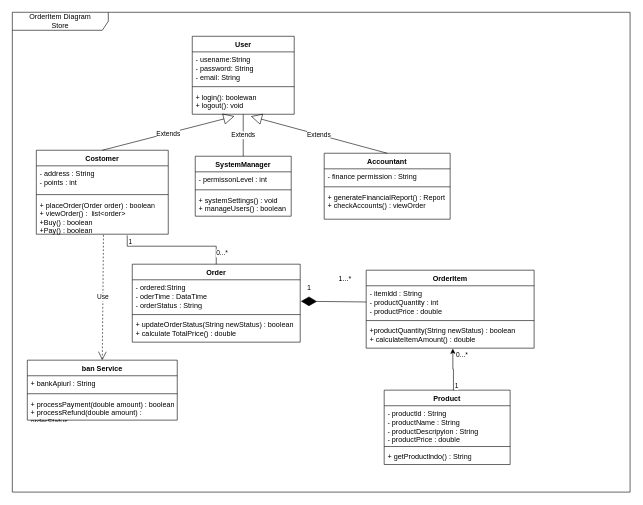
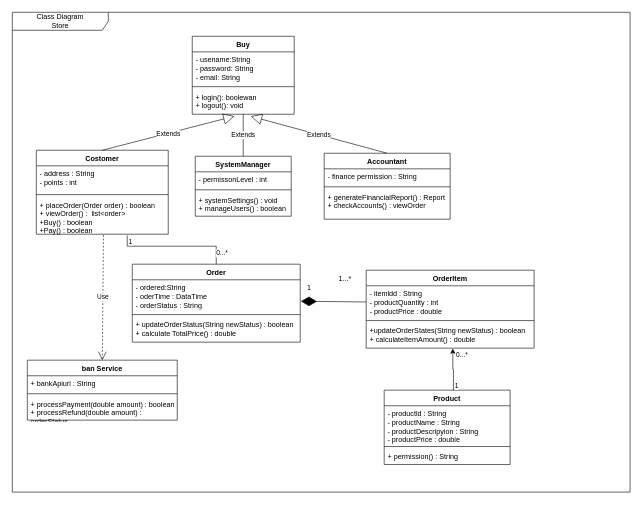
  <mxCell id="0" />
  <mxCell id="1" parent="0" />
  <mxCell id="2" value="Costomer&lt;div&gt;&lt;br&gt;&lt;/div&gt;" style="swimlane;fontStyle=1;align=center;verticalAlign=top;childLayout=stackLayout;horizontal=1;startSize=26;horizontalStack=0;resizeParent=1;resizeParentMax=0;resizeLast=0;collapsible=1;marginBottom=0;whiteSpace=wrap;html=1;" parent="1" vertex="1"><mxGeometry x="60" y="250" width="220" height="140" as="geometry" /></mxCell>
  <mxCell id="3" value="- address : String&lt;div&gt;- points : int&amp;nbsp;&lt;/div&gt;" style="text;strokeColor=none;fillColor=none;align=left;verticalAlign=top;spacingLeft=4;spacingRight=4;overflow=hidden;rotatable=0;points=[[0,0.5],[1,0.5]];portConstraint=eastwest;whiteSpace=wrap;html=1;" parent="2" vertex="1"><mxGeometry y="26" width="220" height="44" as="geometry" /></mxCell>
  <mxCell id="4" value="" style="line;strokeWidth=1;fillColor=none;align=left;verticalAlign=middle;spacingTop=-1;spacingLeft=3;spacingRight=3;rotatable=0;labelPosition=right;points=[];portConstraint=eastwest;strokeColor=inherit;" parent="2" vertex="1"><mxGeometry y="70" width="220" height="8" as="geometry" /></mxCell>
  <mxCell id="5" value="+ placeOrder(Order order) : boolean&lt;div&gt;+ viewOrder() : &amp;nbsp;list&amp;lt;order&amp;gt;&lt;/div&gt;&lt;div&gt;+Buy() : boolean&lt;/div&gt;&lt;div&gt;+Pay() : boolean&lt;/div&gt;" style="text;strokeColor=none;fillColor=none;align=left;verticalAlign=top;spacingLeft=4;spacingRight=4;overflow=hidden;rotatable=0;points=[[0,0.5],[1,0.5]];portConstraint=eastwest;whiteSpace=wrap;html=1;" parent="2" vertex="1"><mxGeometry y="78" width="220" height="62" as="geometry" /></mxCell>
- <mxCell id="6" value="OrderItem Diagram&lt;div&gt;Store&lt;/div&gt;" style="shape=umlFrame;whiteSpace=wrap;html=1;pointerEvents=0;recursiveResize=0;container=1;collapsible=0;width=160;" parent="1" vertex="1"><mxGeometry x="20" y="20" width="1030" height="800" as="geometry" /></mxCell>
+ <mxCell id="6" value="Class Diagram&lt;div&gt;Store&lt;/div&gt;" style="shape=umlFrame;whiteSpace=wrap;html=1;pointerEvents=0;recursiveResize=0;container=1;collapsible=0;width=160;" parent="1" vertex="1"><mxGeometry x="20" y="20" width="1030" height="800" as="geometry" /></mxCell>
  <mxCell id="7" value="Accountant" style="swimlane;fontStyle=1;align=center;verticalAlign=top;childLayout=stackLayout;horizontal=1;startSize=26;horizontalStack=0;resizeParent=1;resizeParentMax=0;resizeLast=0;collapsible=1;marginBottom=0;whiteSpace=wrap;html=1;" parent="6" vertex="1"><mxGeometry x="520" y="235" width="210" height="110" as="geometry" /></mxCell>
  <mxCell id="8" value="- finance permission : String" style="text;strokeColor=none;fillColor=none;align=left;verticalAlign=top;spacingLeft=4;spacingRight=4;overflow=hidden;rotatable=0;points=[[0,0.5],[1,0.5]];portConstraint=eastwest;whiteSpace=wrap;html=1;" parent="7" vertex="1"><mxGeometry y="26" width="210" height="26" as="geometry" /></mxCell>
  <mxCell id="9" value="" style="line;strokeWidth=1;fillColor=none;align=left;verticalAlign=middle;spacingTop=-1;spacingLeft=3;spacingRight=3;rotatable=0;labelPosition=right;points=[];portConstraint=eastwest;strokeColor=inherit;" parent="7" vertex="1"><mxGeometry y="52" width="210" height="8" as="geometry" /></mxCell>
  <mxCell id="10" value="+ generateFinancialReport() : Report&lt;div&gt;+ checkAccounts() : viewOrder&lt;/div&gt;" style="text;strokeColor=none;fillColor=none;align=left;verticalAlign=top;spacingLeft=4;spacingRight=4;overflow=hidden;rotatable=0;points=[[0,0.5],[1,0.5]];portConstraint=eastwest;whiteSpace=wrap;html=1;" parent="7" vertex="1"><mxGeometry y="60" width="210" height="50" as="geometry" /></mxCell>
  <mxCell id="11" value="SystemManager&lt;div&gt;&lt;br&gt;&lt;/div&gt;" style="swimlane;fontStyle=1;align=center;verticalAlign=top;childLayout=stackLayout;horizontal=1;startSize=26;horizontalStack=0;resizeParent=1;resizeParentMax=0;resizeLast=0;collapsible=1;marginBottom=0;whiteSpace=wrap;html=1;" parent="6" vertex="1"><mxGeometry x="305" y="240" width="160" height="100" as="geometry" /></mxCell>
  <mxCell id="12" value="- permissonLevel : int" style="text;strokeColor=none;fillColor=none;align=left;verticalAlign=top;spacingLeft=4;spacingRight=4;overflow=hidden;rotatable=0;points=[[0,0.5],[1,0.5]];portConstraint=eastwest;whiteSpace=wrap;html=1;" parent="11" vertex="1"><mxGeometry y="26" width="160" height="26" as="geometry" /></mxCell>
  <mxCell id="13" value="" style="line;strokeWidth=1;fillColor=none;align=left;verticalAlign=middle;spacingTop=-1;spacingLeft=3;spacingRight=3;rotatable=0;labelPosition=right;points=[];portConstraint=eastwest;strokeColor=inherit;" parent="11" vertex="1"><mxGeometry y="52" width="160" height="8" as="geometry" /></mxCell>
  <mxCell id="14" value="+ systemSettings() : void&lt;div&gt;+ manageUsers() : boolean&amp;nbsp;&lt;/div&gt;" style="text;strokeColor=none;fillColor=none;align=left;verticalAlign=top;spacingLeft=4;spacingRight=4;overflow=hidden;rotatable=0;points=[[0,0.5],[1,0.5]];portConstraint=eastwest;whiteSpace=wrap;html=1;" parent="11" vertex="1"><mxGeometry y="60" width="160" height="40" as="geometry" /></mxCell>
- <mxCell id="15" value="User" style="swimlane;fontStyle=1;align=center;verticalAlign=top;childLayout=stackLayout;horizontal=1;startSize=26;horizontalStack=0;resizeParent=1;resizeParentMax=0;resizeLast=0;collapsible=1;marginBottom=0;whiteSpace=wrap;html=1;" parent="6" vertex="1"><mxGeometry x="300" y="40" width="170" height="130" as="geometry" /></mxCell>
+ <mxCell id="15" value="Buy" style="swimlane;fontStyle=1;align=center;verticalAlign=top;childLayout=stackLayout;horizontal=1;startSize=26;horizontalStack=0;resizeParent=1;resizeParentMax=0;resizeLast=0;collapsible=1;marginBottom=0;whiteSpace=wrap;html=1;" parent="6" vertex="1"><mxGeometry x="300" y="40" width="170" height="130" as="geometry" /></mxCell>
  <mxCell id="16" value="- usename:String&lt;div&gt;- password: String &amp;nbsp;&lt;div&gt;- email: String&lt;/div&gt;&lt;/div&gt;&lt;div&gt;&lt;br&gt;&lt;/div&gt;" style="text;strokeColor=none;fillColor=none;align=left;verticalAlign=top;spacingLeft=4;spacingRight=4;overflow=hidden;rotatable=0;points=[[0,0.5],[1,0.5]];portConstraint=eastwest;whiteSpace=wrap;html=1;" parent="15" vertex="1"><mxGeometry y="26" width="170" height="54" as="geometry" /></mxCell>
  <mxCell id="17" value="" style="line;strokeWidth=1;fillColor=none;align=left;verticalAlign=middle;spacingTop=-1;spacingLeft=3;spacingRight=3;rotatable=0;labelPosition=right;points=[];portConstraint=eastwest;strokeColor=inherit;" parent="15" vertex="1"><mxGeometry y="80" width="170" height="8" as="geometry" /></mxCell>
  <mxCell id="18" value="+ login(): boolewan&lt;div&gt;+ logout(): void &amp;nbsp;&lt;/div&gt;" style="text;strokeColor=none;fillColor=none;align=left;verticalAlign=top;spacingLeft=4;spacingRight=4;overflow=hidden;rotatable=0;points=[[0,0.5],[1,0.5]];portConstraint=eastwest;whiteSpace=wrap;html=1;" parent="15" vertex="1"><mxGeometry y="88" width="170" height="42" as="geometry" /></mxCell>
  <mxCell id="19" value="Extends" style="endArrow=block;endSize=16;endFill=0;html=1;rounded=0;entryX=0.414;entryY=1.078;entryDx=0;entryDy=0;entryPerimeter=0;" parent="6" target="18" edge="1"><mxGeometry width="160" relative="1" as="geometry"><mxPoint x="150" y="230" as="sourcePoint" /><mxPoint x="310" y="230" as="targetPoint" /></mxGeometry></mxCell>
  <mxCell id="20" value="Extends" style="endArrow=none;endSize=16;endFill=0;html=1;rounded=0;exitX=0.5;exitY=0;exitDx=0;exitDy=0;" parent="6" source="11" target="18" edge="1"><mxGeometry width="160" relative="1" as="geometry"><mxPoint x="313" y="240" as="sourcePoint" /><mxPoint x="473" y="240" as="targetPoint" /></mxGeometry></mxCell>
  <mxCell id="21" value="Extends" style="endArrow=block;endSize=16;endFill=0;html=1;rounded=0;entryX=0.557;entryY=1.01;entryDx=0;entryDy=0;entryPerimeter=0;exitX=0.5;exitY=0;exitDx=0;exitDy=0;" parent="6" source="7" edge="1"><mxGeometry width="160" relative="1" as="geometry"><mxPoint x="610" y="230" as="sourcePoint" /><mxPoint x="397.69" y="173.42" as="targetPoint" /></mxGeometry></mxCell>
  <mxCell id="22" value="ban Service" style="swimlane;fontStyle=1;align=center;verticalAlign=top;childLayout=stackLayout;horizontal=1;startSize=26;horizontalStack=0;resizeParent=1;resizeParentMax=0;resizeLast=0;collapsible=1;marginBottom=0;whiteSpace=wrap;html=1;" parent="6" vertex="1"><mxGeometry x="25" y="580" width="250" height="100" as="geometry" /></mxCell>
  <mxCell id="23" value="+ bankApiurl : String" style="text;strokeColor=none;fillColor=none;align=left;verticalAlign=top;spacingLeft=4;spacingRight=4;overflow=hidden;rotatable=0;points=[[0,0.5],[1,0.5]];portConstraint=eastwest;whiteSpace=wrap;html=1;" parent="22" vertex="1"><mxGeometry y="26" width="250" height="26" as="geometry" /></mxCell>
  <mxCell id="24" value="" style="line;strokeWidth=1;fillColor=none;align=left;verticalAlign=middle;spacingTop=-1;spacingLeft=3;spacingRight=3;rotatable=0;labelPosition=right;points=[];portConstraint=eastwest;strokeColor=inherit;" parent="22" vertex="1"><mxGeometry y="52" width="250" height="8" as="geometry" /></mxCell>
  <mxCell id="25" value="+ processPayment(double amount) : boolean&lt;div&gt;+ processRefund(double amount) : orderStatus&lt;/div&gt;" style="text;strokeColor=none;fillColor=none;align=left;verticalAlign=top;spacingLeft=4;spacingRight=4;overflow=hidden;rotatable=0;points=[[0,0.5],[1,0.5]];portConstraint=eastwest;whiteSpace=wrap;html=1;" parent="22" vertex="1"><mxGeometry y="60" width="250" height="40" as="geometry" /></mxCell>
  <mxCell id="26" value="Order" style="swimlane;fontStyle=1;align=center;verticalAlign=top;childLayout=stackLayout;horizontal=1;startSize=26;horizontalStack=0;resizeParent=1;resizeParentMax=0;resizeLast=0;collapsible=1;marginBottom=0;whiteSpace=wrap;html=1;" parent="6" vertex="1"><mxGeometry x="200" y="420" width="280" height="130" as="geometry" /></mxCell>
  <mxCell id="27" value="- ordered:String&lt;div&gt;- oderTime : DataTime&lt;/div&gt;&lt;div&gt;- orderStatus : String&lt;/div&gt;" style="text;strokeColor=none;fillColor=none;align=left;verticalAlign=top;spacingLeft=4;spacingRight=4;overflow=hidden;rotatable=0;points=[[0,0.5],[1,0.5]];portConstraint=eastwest;whiteSpace=wrap;html=1;" parent="26" vertex="1"><mxGeometry y="26" width="280" height="54" as="geometry" /></mxCell>
  <mxCell id="28" value="" style="line;strokeWidth=1;fillColor=none;align=left;verticalAlign=middle;spacingTop=-1;spacingLeft=3;spacingRight=3;rotatable=0;labelPosition=right;points=[];portConstraint=eastwest;strokeColor=inherit;" parent="26" vertex="1"><mxGeometry y="80" width="280" height="8" as="geometry" /></mxCell>
  <mxCell id="29" value="+ updateOrderStatus(String newStatus) : boolean&lt;div&gt;+ calculate TotalPrice() : double&lt;/div&gt;" style="text;strokeColor=none;fillColor=none;align=left;verticalAlign=top;spacingLeft=4;spacingRight=4;overflow=hidden;rotatable=0;points=[[0,0.5],[1,0.5]];portConstraint=eastwest;whiteSpace=wrap;html=1;" parent="26" vertex="1"><mxGeometry y="88" width="280" height="42" as="geometry" /></mxCell>
  <mxCell id="30" style="edgeStyle=orthogonalEdgeStyle;rounded=0;orthogonalLoop=1;jettySize=auto;html=1;exitX=1;exitY=0.5;exitDx=0;exitDy=0;" parent="26" source="27" target="27" edge="1"><mxGeometry relative="1" as="geometry" /></mxCell>
  <mxCell id="31" value="Product" style="swimlane;fontStyle=1;align=center;verticalAlign=top;childLayout=stackLayout;horizontal=1;startSize=26;horizontalStack=0;resizeParent=1;resizeParentMax=0;resizeLast=0;collapsible=1;marginBottom=0;whiteSpace=wrap;html=1;" parent="6" vertex="1"><mxGeometry x="620" y="630" width="210" height="124" as="geometry" /></mxCell>
  <mxCell id="32" value="- productld : String&lt;div&gt;- productName : String&lt;/div&gt;&lt;div&gt;- productDescripyion : String&lt;/div&gt;&lt;div&gt;- productPrice : double&lt;/div&gt;" style="text;strokeColor=none;fillColor=none;align=left;verticalAlign=top;spacingLeft=4;spacingRight=4;overflow=hidden;rotatable=0;points=[[0,0.5],[1,0.5]];portConstraint=eastwest;whiteSpace=wrap;html=1;" parent="31" vertex="1"><mxGeometry y="26" width="210" height="64" as="geometry" /></mxCell>
  <mxCell id="33" value="" style="line;strokeWidth=1;fillColor=none;align=left;verticalAlign=middle;spacingTop=-1;spacingLeft=3;spacingRight=3;rotatable=0;labelPosition=right;points=[];portConstraint=eastwest;strokeColor=inherit;" parent="31" vertex="1"><mxGeometry y="90" width="210" height="8" as="geometry" /></mxCell>
- <mxCell id="34" value="+ getProductlndo() : String" style="text;strokeColor=none;fillColor=none;align=left;verticalAlign=top;spacingLeft=4;spacingRight=4;overflow=hidden;rotatable=0;points=[[0,0.5],[1,0.5]];portConstraint=eastwest;whiteSpace=wrap;html=1;" parent="31" vertex="1"><mxGeometry y="98" width="210" height="26" as="geometry" /></mxCell>
+ <mxCell id="34" value="+ permission() : String" style="text;strokeColor=none;fillColor=none;align=left;verticalAlign=top;spacingLeft=4;spacingRight=4;overflow=hidden;rotatable=0;points=[[0,0.5],[1,0.5]];portConstraint=eastwest;whiteSpace=wrap;html=1;" parent="31" vertex="1"><mxGeometry y="98" width="210" height="26" as="geometry" /></mxCell>
  <mxCell id="35" value="1" style="text;html=1;align=center;verticalAlign=middle;whiteSpace=wrap;rounded=0;" parent="6" vertex="1"><mxGeometry x="480" y="450" width="30" height="20" as="geometry" /></mxCell>
  <mxCell id="36" value="1...*" style="text;html=1;align=center;verticalAlign=middle;whiteSpace=wrap;rounded=0;" parent="6" vertex="1"><mxGeometry x="530" y="435" width="50" height="20" as="geometry" /></mxCell>
  <mxCell id="37" value="Use" style="endArrow=open;endSize=12;dashed=1;html=1;rounded=0;exitX=0.509;exitY=1.02;exitDx=0;exitDy=0;exitPerimeter=0;entryX=0.5;entryY=0;entryDx=0;entryDy=0;" parent="1" source="5" target="22" edge="1"><mxGeometry width="160" relative="1" as="geometry"><mxPoint x="130" y="410" as="sourcePoint" /><mxPoint x="290" y="410" as="targetPoint" /></mxGeometry></mxCell>
  <mxCell id="38" value="OrderItem" style="swimlane;fontStyle=1;align=center;verticalAlign=top;childLayout=stackLayout;horizontal=1;startSize=26;horizontalStack=0;resizeParent=1;resizeParentMax=0;resizeLast=0;collapsible=1;marginBottom=0;whiteSpace=wrap;html=1;" parent="1" vertex="1"><mxGeometry x="610" y="450" width="280" height="130" as="geometry" /></mxCell>
  <mxCell id="39" value="- itemldd : String&lt;div&gt;- productQuantity : int&lt;/div&gt;&lt;div&gt;- productPrice : double&lt;/div&gt;" style="text;strokeColor=none;fillColor=none;align=left;verticalAlign=top;spacingLeft=4;spacingRight=4;overflow=hidden;rotatable=0;points=[[0,0.5],[1,0.5]];portConstraint=eastwest;whiteSpace=wrap;html=1;" parent="38" vertex="1"><mxGeometry y="26" width="280" height="54" as="geometry" /></mxCell>
  <mxCell id="40" value="" style="line;strokeWidth=1;fillColor=none;align=left;verticalAlign=middle;spacingTop=-1;spacingLeft=3;spacingRight=3;rotatable=0;labelPosition=right;points=[];portConstraint=eastwest;strokeColor=inherit;" parent="38" vertex="1"><mxGeometry y="80" width="280" height="8" as="geometry" /></mxCell>
- <mxCell id="41" value="+productQuantity(String newStatus) : boolean&lt;div&gt;+ calculateItemAmount() : double&lt;/div&gt;" style="text;strokeColor=none;fillColor=none;align=left;verticalAlign=top;spacingLeft=4;spacingRight=4;overflow=hidden;rotatable=0;points=[[0,0.5],[1,0.5]];portConstraint=eastwest;whiteSpace=wrap;html=1;" parent="38" vertex="1"><mxGeometry y="88" width="280" height="42" as="geometry" /></mxCell>
+ <mxCell id="41" value="+updateOrderStates(String newStatus) : boolean&lt;div&gt;+ calculateItemAmount() : double&lt;/div&gt;" style="text;strokeColor=none;fillColor=none;align=left;verticalAlign=top;spacingLeft=4;spacingRight=4;overflow=hidden;rotatable=0;points=[[0,0.5],[1,0.5]];portConstraint=eastwest;whiteSpace=wrap;html=1;" parent="38" vertex="1"><mxGeometry y="88" width="280" height="42" as="geometry" /></mxCell>
  <mxCell id="42" value="" style="endArrow=none;html=1;edgeStyle=orthogonalEdgeStyle;rounded=0;exitX=0.689;exitY=1.032;exitDx=0;exitDy=0;exitPerimeter=0;entryX=0.5;entryY=0;entryDx=0;entryDy=0;" parent="1" source="5" target="26" edge="1"><mxGeometry relative="1" as="geometry"><mxPoint x="770" y="700" as="sourcePoint" /><mxPoint x="930" y="700" as="targetPoint" /><Array as="points"><mxPoint x="212" y="410" /><mxPoint x="360" y="410" /></Array></mxGeometry></mxCell>
  <mxCell id="43" value="1" style="edgeLabel;resizable=0;html=1;align=left;verticalAlign=bottom;" parent="42" connectable="0" vertex="1"><mxGeometry x="-1" relative="1" as="geometry"><mxPoint y="18" as="offset" /></mxGeometry></mxCell>
  <mxCell id="44" value="0...*" style="edgeLabel;resizable=0;html=1;align=right;verticalAlign=bottom;" parent="42" connectable="0" vertex="1"><mxGeometry x="1" relative="1" as="geometry"><mxPoint x="20" y="-10" as="offset" /></mxGeometry></mxCell>
  <mxCell id="45" value="" style="endArrow=classic;html=1;edgeStyle=orthogonalEdgeStyle;rounded=0;entryX=0.516;entryY=1.016;entryDx=0;entryDy=0;entryPerimeter=0;exitX=0.55;exitY=0.005;exitDx=0;exitDy=0;exitPerimeter=0;" parent="1" source="31" target="41" edge="1"><mxGeometry relative="1" as="geometry"><mxPoint x="460" y="530" as="sourcePoint" /><mxPoint x="620" y="530" as="targetPoint" /></mxGeometry></mxCell>
  <mxCell id="46" value="1" style="edgeLabel;resizable=0;html=1;align=left;verticalAlign=bottom;" parent="45" connectable="0" vertex="1"><mxGeometry x="-1" relative="1" as="geometry" /></mxCell>
  <mxCell id="47" value="0...*" style="edgeLabel;resizable=0;html=1;align=right;verticalAlign=bottom;" parent="45" connectable="0" vertex="1"><mxGeometry x="1" relative="1" as="geometry"><mxPoint x="26" y="19" as="offset" /></mxGeometry></mxCell>
  <mxCell id="48" value="" style="endArrow=diamondThin;endFill=1;endSize=24;html=1;rounded=0;entryX=1.004;entryY=0.663;entryDx=0;entryDy=0;entryPerimeter=0;exitX=0;exitY=0.5;exitDx=0;exitDy=0;" parent="1" source="39" target="27" edge="1"><mxGeometry width="160" relative="1" as="geometry"><mxPoint x="460" y="530" as="sourcePoint" /><mxPoint x="620" y="530" as="targetPoint" /></mxGeometry></mxCell>
